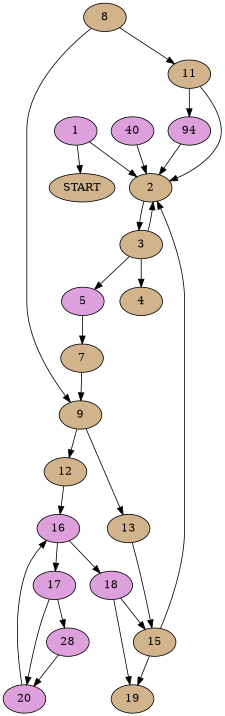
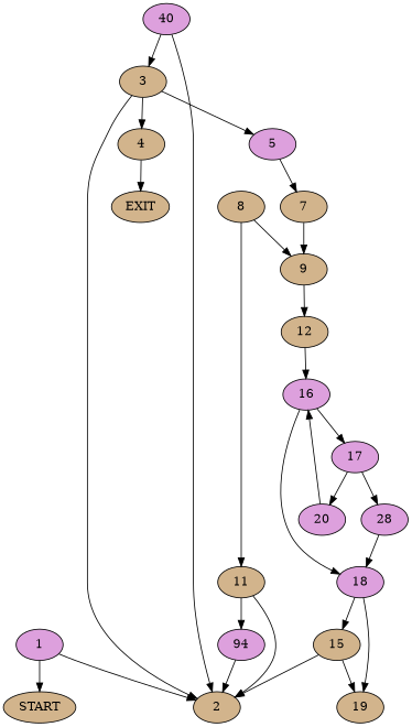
  digraph {
    node [fillcolor=tan style=filled]
    n1 [label=START]
    1 [fillcolor=plum]
    2
+   n4 [label=EXIT]
    3
    4
    5 [fillcolor=plum]
    7
    9
    n10 [fillcolor=plum label=40]
    8
    11
    12
-   13
    n15 [fillcolor=plum label=94]
    16 [fillcolor=plum]
    15
    17 [fillcolor=plum]
    18 [fillcolor=plum]
    19
    20 [fillcolor=plum]
    n22 [fillcolor=plum label=28]
    1 -> n1
    1 -> 2
-   2 -> 3
+   n10 -> 3
    3 -> 2
    3 -> 4
    3 -> 5
+   4 -> n4
    5 -> 7
    7 -> 9
    9 -> 12
-   9 -> 13
    n10 -> 2
    8 -> 9
    8 -> 11
    11 -> 2
    11 -> n15
    12 -> 16
-   13 -> 15
    n15 -> 2
    16 -> 17
    16 -> 18
    15 -> 2
    15 -> 19
    17 -> 20
    17 -> n22
    18 -> 15
    18 -> 19
    20 -> 16
-   n22 -> 20
+   n22 -> 18
  }
